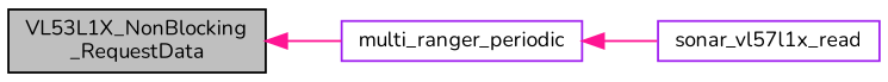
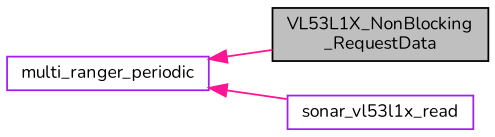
  digraph {
    fontname=Nunito
    rankdir=LR
    node [color=purple fillcolor=white fontname=Nunito fontsize=10 shape=record style=filled]
    edge [color=deeppink dir=back fontname=Nunito fontsize=10 labelfontname=FreeSans labelfontsize=10 style=solid]
    n1 [color=black fillcolor=grey75 fontcolor=black height=0.2 label="VL53L1X_NonBlocking\l_RequestData" width=0.4]
    n2 [height=0.2 label=multi_ranger_periodic width=0.4]
-   n3 [height=0.2 label=sonar_vl57l1x_read width=0.4]
-   n1 -> n2
+   n3 [height=0.2 label=sonar_vl53l1x_read width=0.4]
+   n2 -> n1
    n2 -> n3
  }
